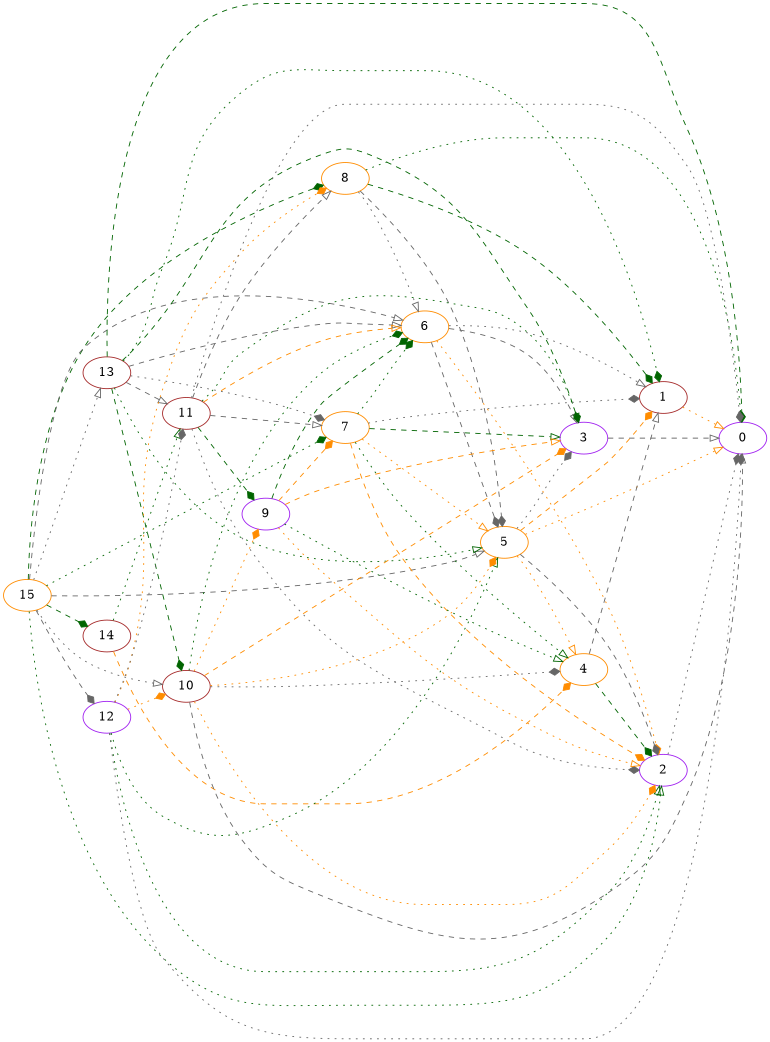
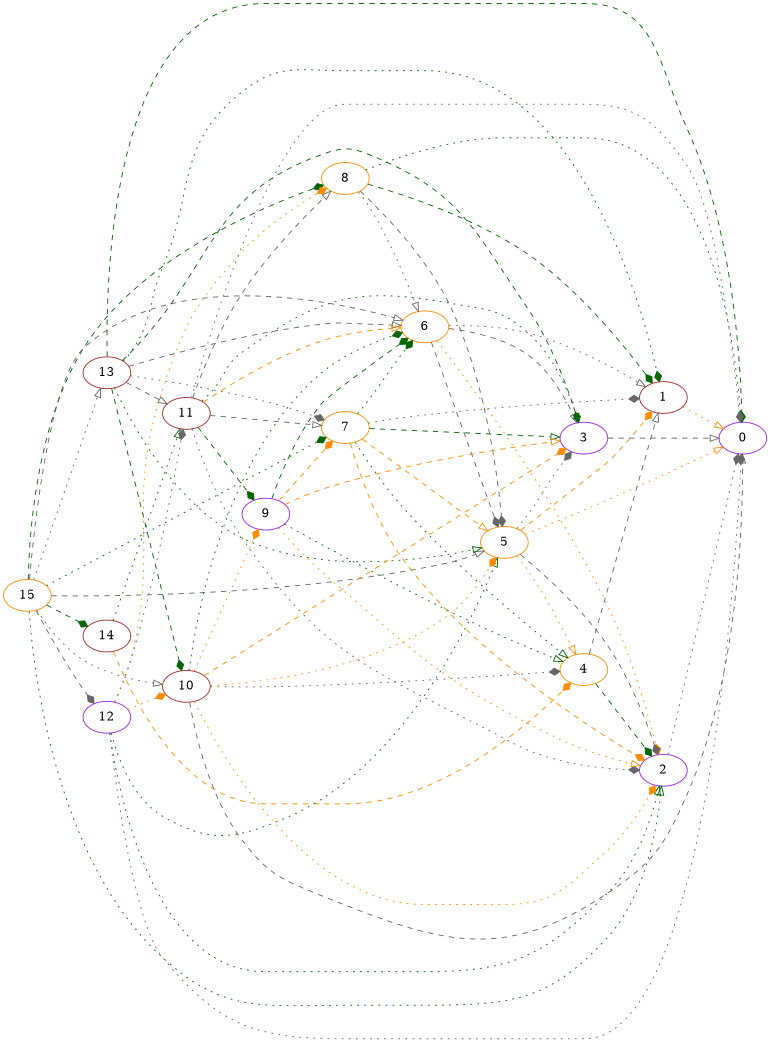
  digraph {
    "Duplicate states"=0
    GraphType=Random
    "Max states in OPEN"=0
    Modes="120000ms; topo-ordered tasks, ; Pruning: task equivalence, fixed order ready list, ; F-value: ; Optimisation: best schedule length (SL) optimisation on equal, "
    NumberOfTasks=16
    "Pruned using list schedule length"=451
    "States removed from OPEN"=0
    TargetSystem="Homogeneous-2"
    "Time to schedule (ms)"=144
    "Total idle time"=185
    "Total schedule length"=336
    "Total sequential time"=437
    "Total states created"=1385
    rankdir=LR
    node ["Finish time"=268 Processor=0 Weight=16 color=darkorange]
    edge [Weight=10 arrowhead=diamond color=gray40 style=dotted]
    15 ["Finish time"=27 "Start time"=0 Weight=27]
    14 ["Finish time"=80 "Start time"=27 Weight=53 color=brown]
    13 ["Finish time"=101 "Start time"=80 Weight=21 color=brown]
    12 ["Finish time"=46 Processor=1 "Start time"=30 color=purple]
    10 ["Finish time"=117 "Start time"=101 color=brown]
    8 ["Finish time"=184 "Start time"=131 Weight=53]
    7 ["Finish time"=215 Processor=1 "Start time"=167 Weight=48]
    6 ["Finish time"=231 Processor=1 "Start time"=215]
    5 ["Finish time"=247 Processor=1 "Start time"=231]
    2 ["Finish time"=289 "Start time"=268 Weight=21 color=purple]
    11 ["Finish time"=122 Processor=1 "Start time"=106 color=brown]
    4 ["Start time"=252]
    3 [Processor=1 "Start time"=247 Weight=21 color=purple]
    1 ["Finish time"=286 Processor=1 "Start time"=275 Weight=11 color=brown]
    0 ["Finish time"=336 "Start time"=293 Weight=43 color=purple]
    9 ["Finish time"=167 Processor=1 "Start time"=124 Weight=43 color=purple]
    15 -> 14 [color=darkgreen style=dashed]
    15 -> 13 [Weight=2 arrowhead=onormal]
    15 -> 12 [Weight=3 style=dashed]
    15 -> 10 [arrowhead=onormal]
    15 -> 8 [Weight=3 color=darkgreen style=dashed]
    15 -> 7 [Weight=9 color=darkgreen]
    15 -> 6 [arrowhead=onormal style=dashed]
    15 -> 5 [Weight=3 arrowhead=onormal style=dashed]
    15 -> 2 [Weight=4 arrowhead=onormal color=darkgreen]
    14 -> 11 [Weight=4 arrowhead=onormal color=darkgreen]
    14 -> 4 [Weight=9 color=darkorange style=dashed]
    13 -> 10 [Weight=9 color=darkgreen style=dashed]
    13 -> 7
    13 -> 6 [Weight=8 arrowhead=onormal style=dashed]
    13 -> 5 [arrowhead=onormal color=darkgreen]
    13 -> 11 [Weight=5 arrowhead=onormal style=dashed]
    13 -> 3 [Weight=4 arrowhead=onormal color=darkgreen style=dashed]
    13 -> 1 [Weight=3 color=darkgreen]
    13 -> 0 [Weight=3 color=darkgreen style=dashed]
    12 -> 10 [Weight=8 color=darkorange]
    12 -> 8 [Weight=6 color=darkorange]
    12 -> 5 [Weight=9 arrowhead=onormal color=darkgreen]
    12 -> 2 [Weight=9 arrowhead=onormal color=darkgreen]
    12 -> 11 [Weight=2]
    12 -> 0 [Weight=7]
    10 -> 6 [Weight=2 color=darkgreen]
    10 -> 5 [color=darkorange]
    10 -> 2 [Weight=8 color=darkorange]
    10 -> 4 [Weight=2]
    10 -> 3 [Weight=4 color=darkorange style=dashed]
    10 -> 0 [Weight=4 arrowhead=onormal style=dashed]
    10 -> 9 [Weight=7 color=darkorange]
    8 -> 6 [Weight=9 arrowhead=onormal]
    8 -> 5 [style=dashed]
    8 -> 1 [Weight=2 color=darkgreen style=dashed]
    8 -> 0 [Weight=7 color=darkgreen]
    7 -> 6 [Weight=5 color=darkgreen]
-   7 -> 5 [Weight=5 arrowhead=onormal color=darkorange]
+   7 -> 5 [Weight=5 arrowhead=onormal color=darkorange style=dashed]
    7 -> 2 [Weight=4 color=darkorange style=dashed]
    7 -> 4 [Weight=3 arrowhead=onormal color=darkgreen]
    7 -> 3 [Weight=8 arrowhead=onormal color=darkgreen style=dashed]
    7 -> 1 [Weight=7]
    6 -> 5 [Weight=6 style=dashed]
    6 -> 2 [Weight=9 color=darkorange]
    6 -> 3 [Weight=5 arrowhead=onormal style=dashed]
    6 -> 1 [Weight=6 arrowhead=onormal]
    5 -> 2 [style=dashed]
    5 -> 4 [Weight=5 arrowhead=onormal color=darkorange]
    5 -> 3 [Weight=8]
    5 -> 1 [color=darkorange style=dashed]
    5 -> 0 [arrowhead=onormal color=darkorange]
    2 -> 0 [Weight=9]
    11 -> 8 [Weight=9 arrowhead=onormal style=dashed]
    11 -> 7 [Weight=2 arrowhead=onormal style=dashed]
    11 -> 6 [Weight=4 arrowhead=onormal color=darkorange style=dashed]
    11 -> 2 [Weight=3]
    11 -> 3 [color=darkgreen]
    11 -> 0 [Weight=3]
    11 -> 9 [Weight=9 color=darkgreen style=dashed]
    4 -> 2 [Weight=7 color=darkgreen style=dashed]
    4 -> 1 [Weight=7 arrowhead=onormal style=dashed]
    3 -> 0 [Weight=8 arrowhead=onormal style=dashed]
    1 -> 0 [Weight=7 arrowhead=onormal color=darkorange]
    9 -> 7 [Weight=6 color=darkorange style=dashed]
    9 -> 6 [Weight=5 color=darkgreen style=dashed]
    9 -> 2 [Weight=9 arrowhead=onormal color=darkorange]
    9 -> 4 [Weight=3 arrowhead=onormal color=darkgreen]
    9 -> 3 [Weight=4 arrowhead=onormal color=darkorange style=dashed]
  }
